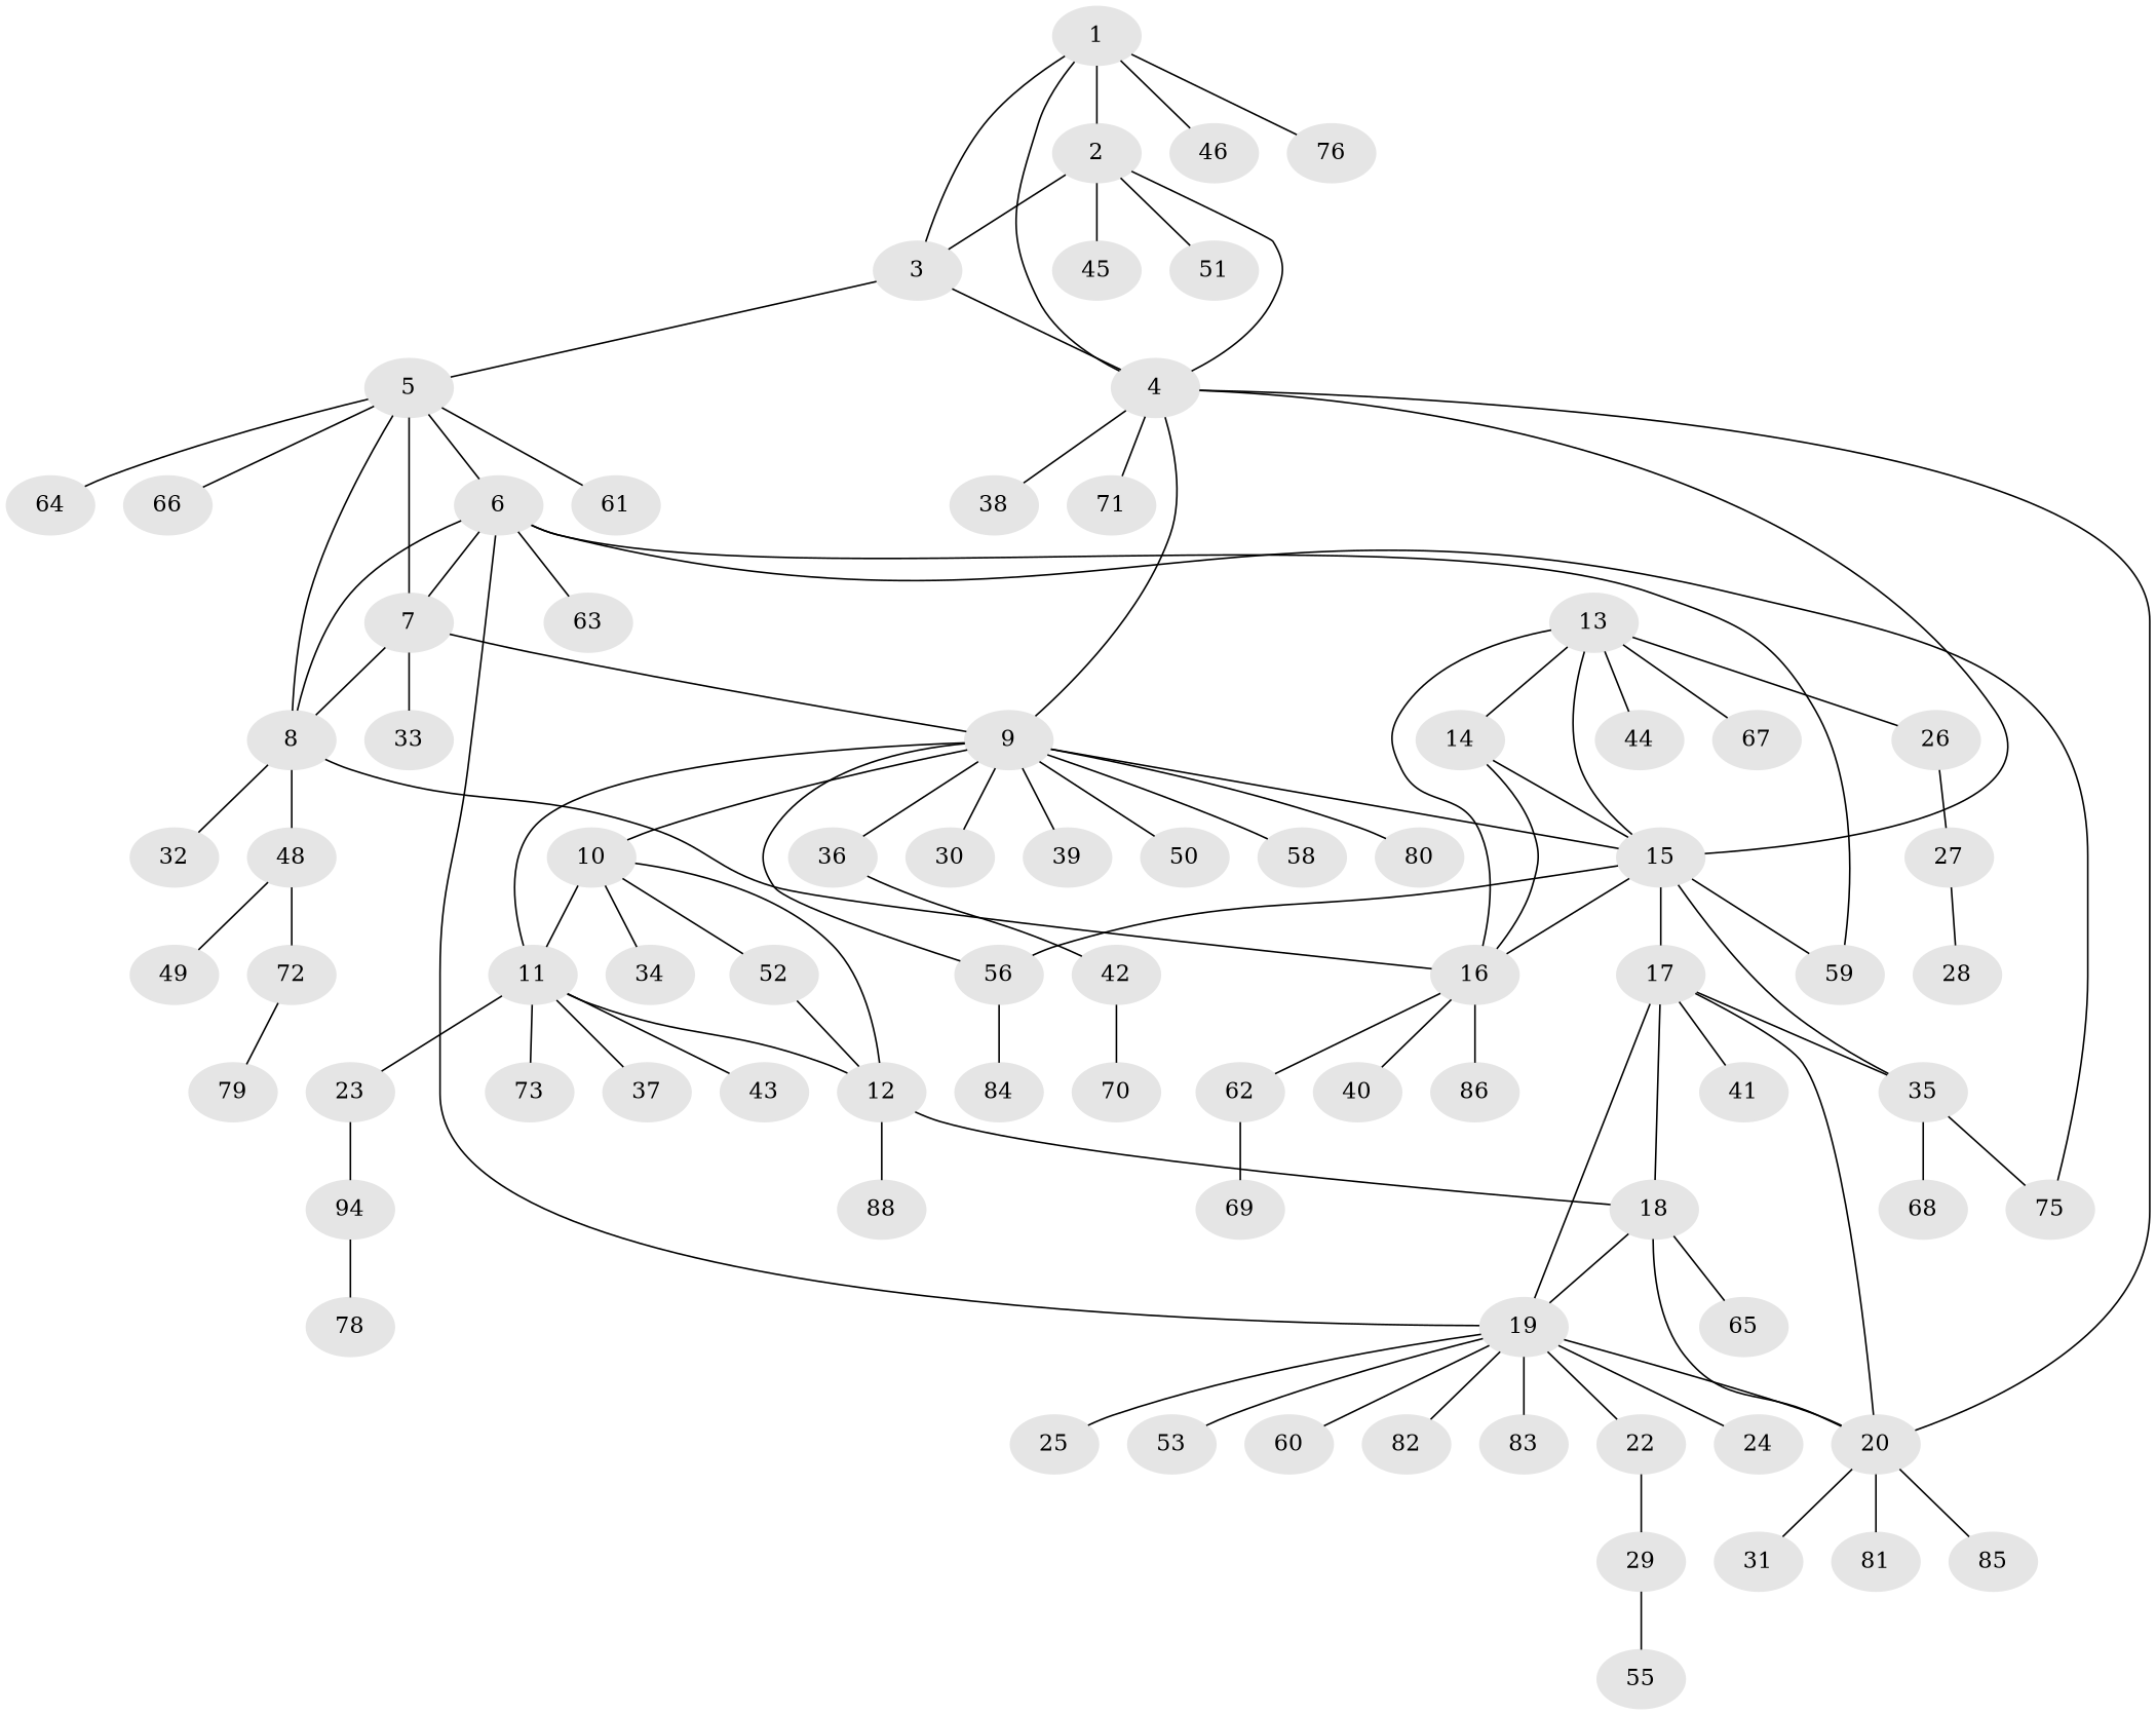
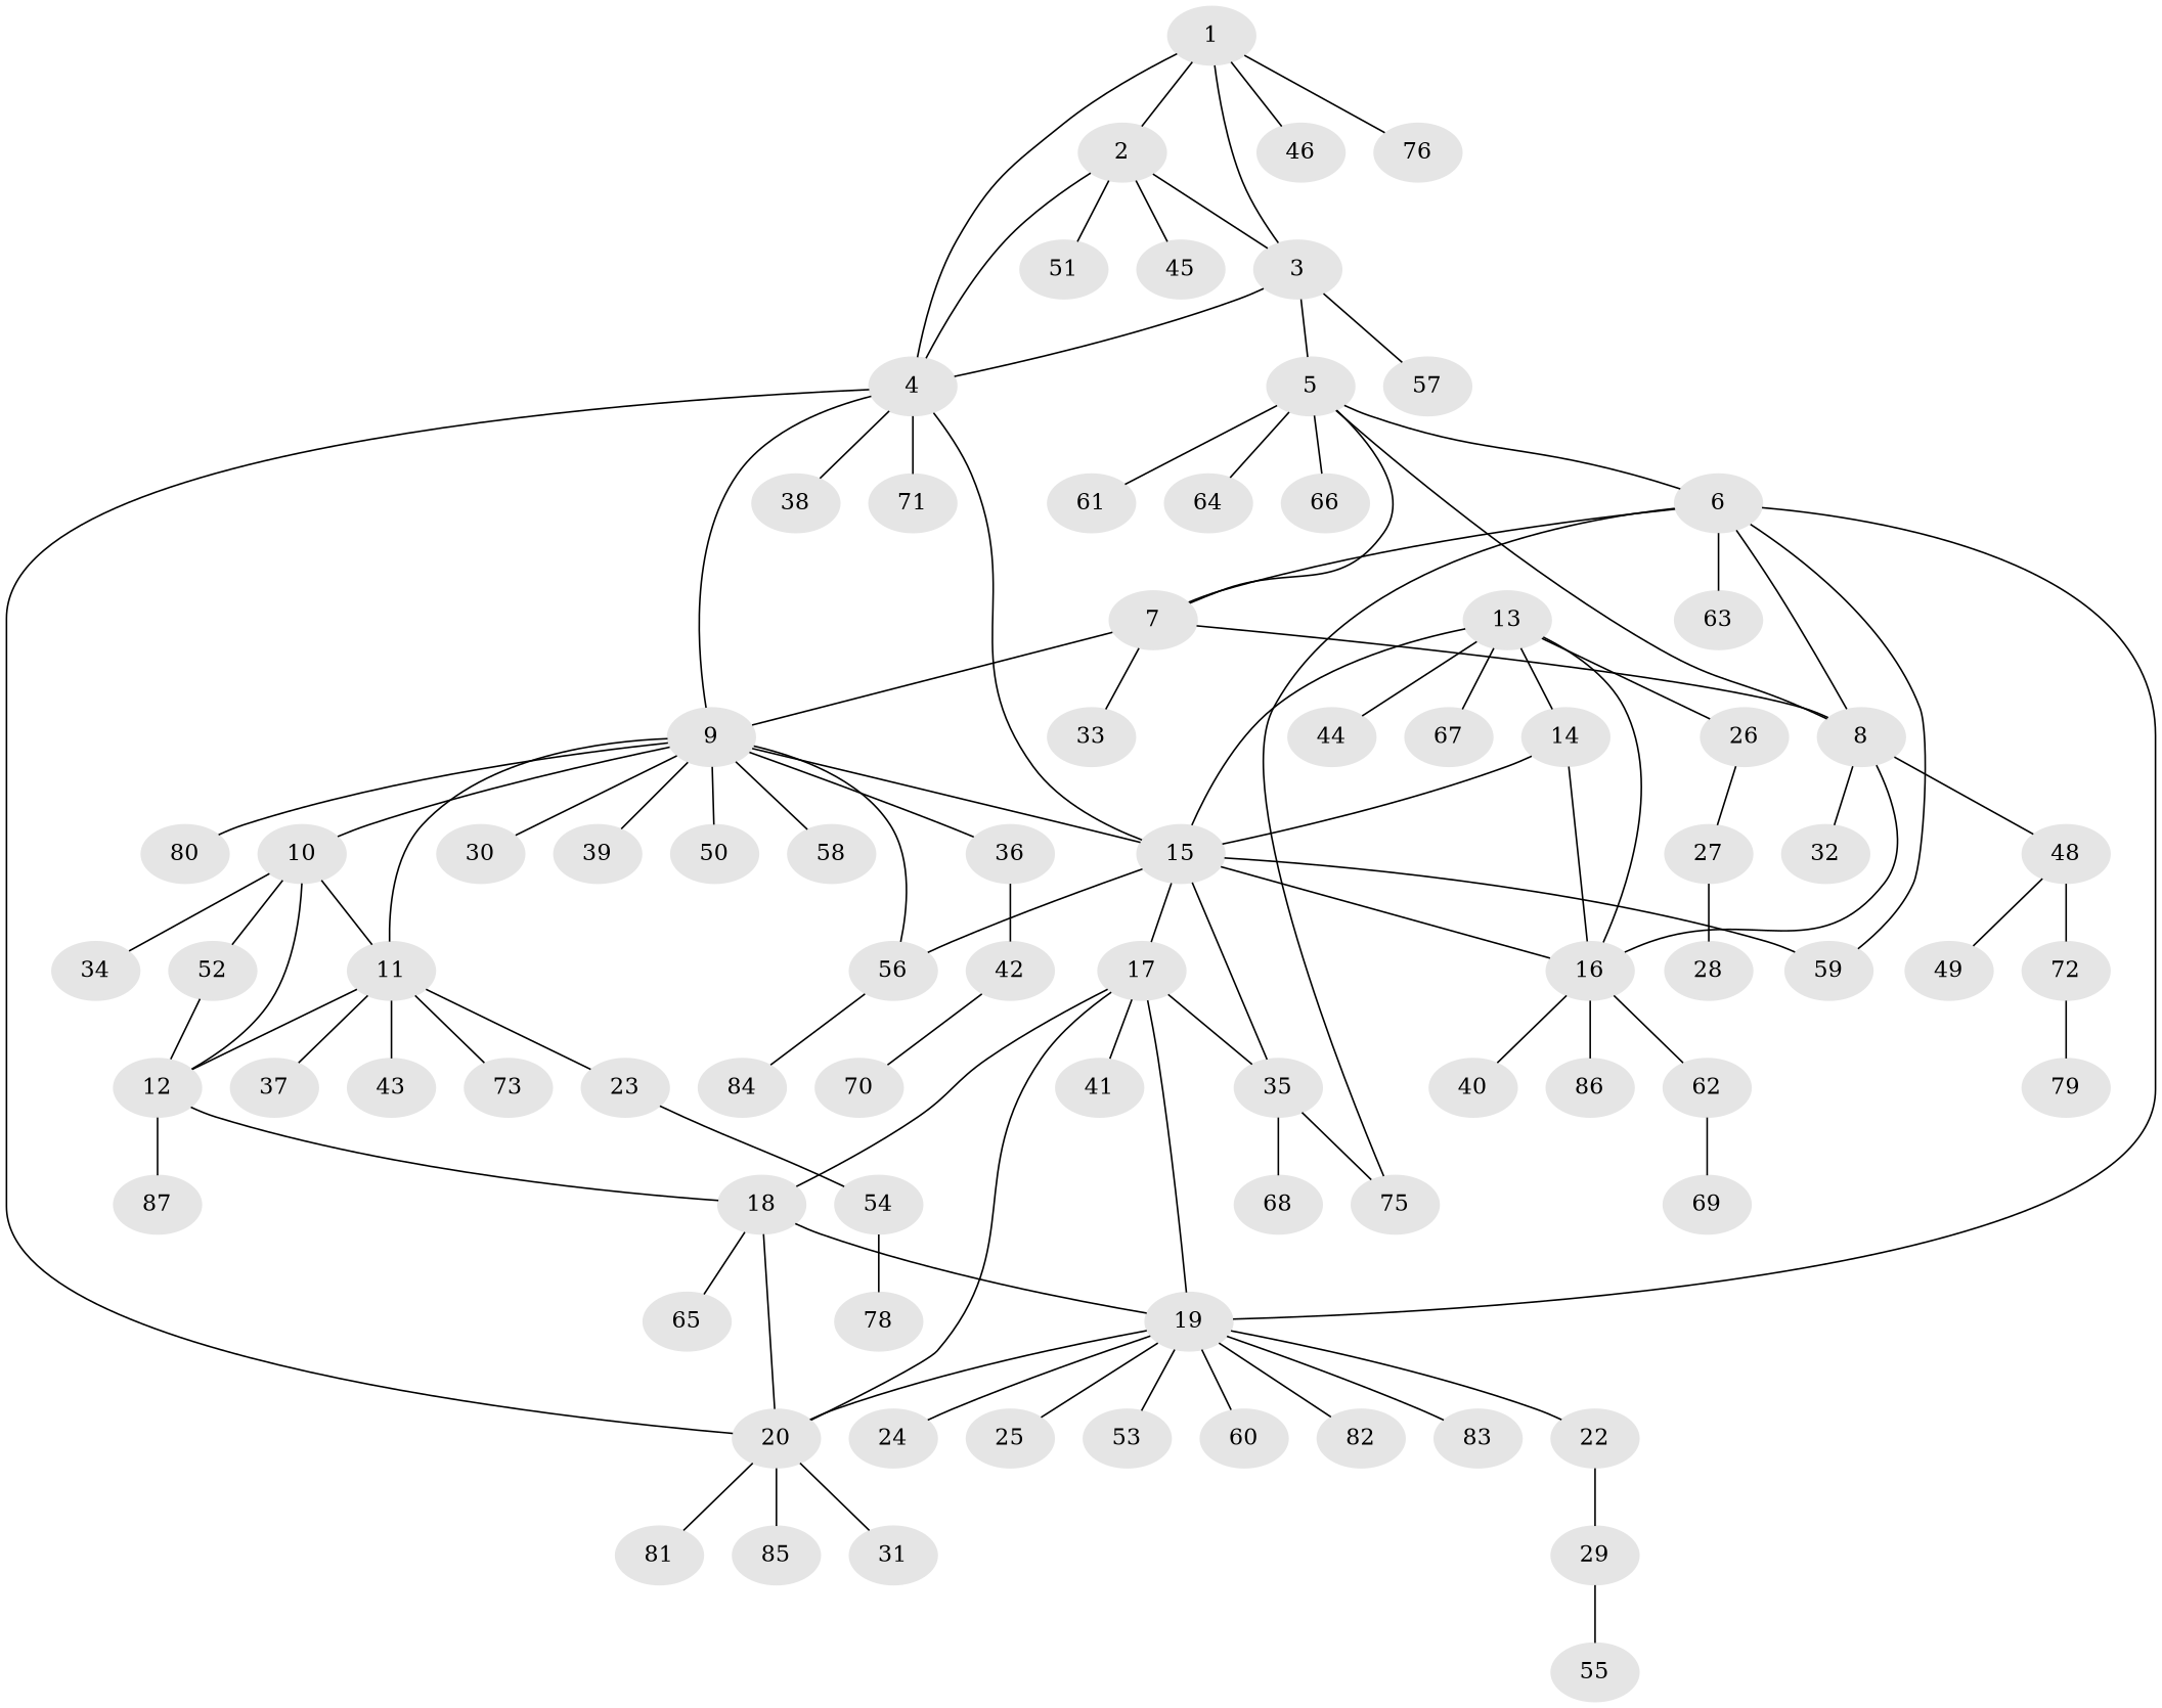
  graph {
    node [color=gray90 style=filled]
    1
    2
    3
    4
    46
    76
    45
    51
    5
+   57
    9
    15
    20
    38
    71
    6
    7
    8
    61
    64
    66
    10
    11
    30
    36
    39
    50
    56
    58
    80
    59
    16
    17
    35
    31
    81
    85
    19
    63
    75
    33
    32
    48
    22
    24
    25
    53
    60
    82
    83
    40
    62
    86
    49
    72
    12
    34
    52
    23
    37
    43
    73
    18
-   87 [label=88]
+   87
    42
    84
-   54 [label=94]
+   54
    65
    13
    14
    26
    44
    67
    27
    41
    68
    69
    29
    55
    78
    28
    70
    79
    1 -- 2
    1 -- 3
    1 -- 4
    1 -- 46
    1 -- 76
    2 -- 3
    2 -- 4
    2 -- 45
    2 -- 51
    3 -- 4
    3 -- 5
+   3 -- 57
    4 -- 9
    4 -- 15
    4 -- 20
    4 -- 38
    4 -- 71
    5 -- 6
    5 -- 7
    5 -- 8
    5 -- 61
    5 -- 64
    5 -- 66
    9 -- 15
    9 -- 10
    9 -- 11
    9 -- 30
    9 -- 36
    9 -- 39
    9 -- 50
    9 -- 56
    9 -- 58
    9 -- 80
    15 -- 56
    15 -- 59
    15 -- 16
    15 -- 17
    15 -- 35
    20 -- 31
    20 -- 81
    20 -- 85
    6 -- 7
    6 -- 8
    6 -- 59
    6 -- 19
    6 -- 63
    6 -- 75
    7 -- 9
    7 -- 8
    7 -- 33
    8 -- 16
    8 -- 32
    8 -- 48
    10 -- 11
    10 -- 12
    10 -- 34
    10 -- 52
    11 -- 12
    11 -- 23
    11 -- 37
    11 -- 43
    11 -- 73
    36 -- 42
    56 -- 84
    16 -- 40
    16 -- 62
    16 -- 86
    17 -- 20
    17 -- 35
    17 -- 19
    17 -- 18
    17 -- 41
    35 -- 75
    35 -- 68
    19 -- 20
    19 -- 22
    19 -- 24
    19 -- 25
    19 -- 53
    19 -- 60
    19 -- 82
    19 -- 83
    48 -- 49
    48 -- 72
    22 -- 29
    62 -- 69
    72 -- 79
    12 -- 18
    12 -- 87
    52 -- 12
    23 -- 54
    18 -- 20
    18 -- 19
    18 -- 65
    42 -- 70
    54 -- 78
    13 -- 15
    13 -- 16
    13 -- 14
    13 -- 26
    13 -- 44
    13 -- 67
    14 -- 15
    14 -- 16
    26 -- 27
    27 -- 28
    29 -- 55
  }
